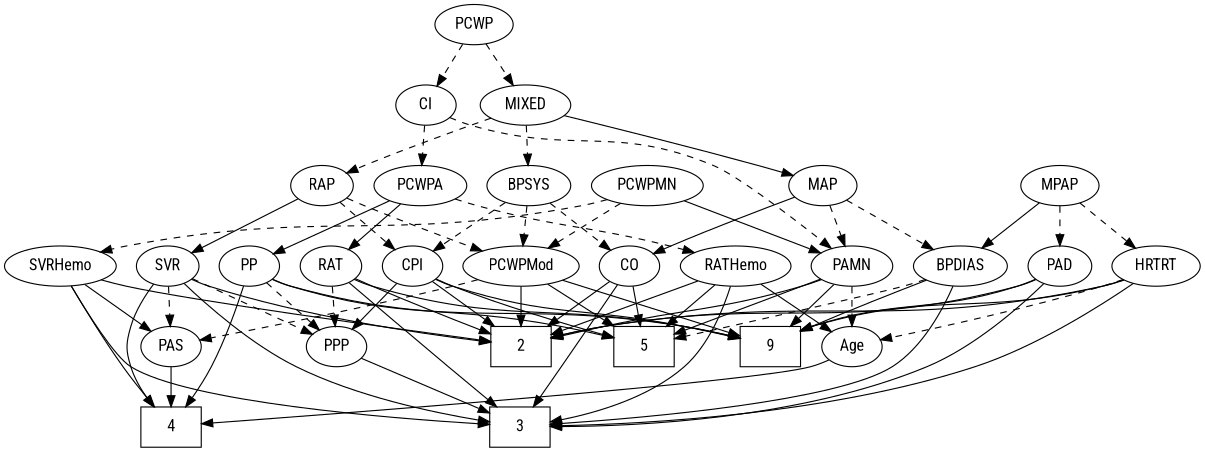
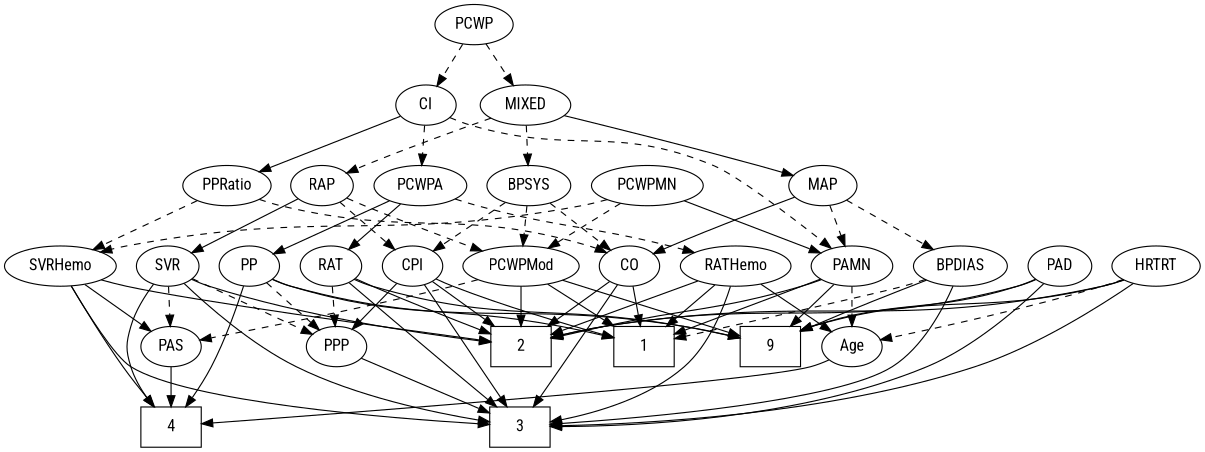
  strict digraph {
    fontname="Roboto Condensed"
    node [fontname="Roboto Condensed"]
    edge [fontname="Roboto Condensed" style=solid]
    n1 [height=0.5 label=9 shape=box width=0.75]
    2 [height=0.5 shape=box width=0.75]
    3 [height=0.5 shape=box width=0.75]
    4 [height=0.5 shape=box width=0.75]
-   5 [height=0.5 shape=box width=0.75]
+   5 [height=0.5 shape=box width=0.75 label=1]
    Age [height=0.5 width=0.75]
    RAP [height=0.5 width=0.77632]
    CPI [height=0.5 width=0.75]
    SVR [height=0.5 width=0.77632]
    PCWPMod [height=0.5 width=1.4443]
    PPP [height=0.5 width=0.75]
    PAS [height=0.5 width=0.75]
    MIXED [height=0.5 width=1.1193]
    BPSYS [height=0.5 width=1.0471]
    MAP [height=0.5 width=0.84854]
    CO [height=0.5 width=0.75]
    BPDIAS [height=0.5 width=1.1735]
    PAMN [height=0.5 width=1.011]
-   MPAP [height=0.5 width=0.97491]
    PAD [height=0.5 width=0.79437]
    HRTRT [height=0.5 width=1.1013]
    RATHemo [height=0.5 width=1.3721]
    RAT [height=0.5 width=0.75827]
    PCWPA [height=0.5 width=1.1555]
    PP [height=0.5 width=0.75]
    PCWPMN [height=0.5 width=1.3902]
    SVRHemo [height=0.5 width=1.3902]
+   PPRatio [height=0.5 width=1.1013]
    PCWP [height=0.5 width=0.97491]
    CI [height=0.5 width=0.75]
    Age -> 4
    RAP -> CPI [style=dashed]
    RAP -> SVR
    RAP -> PCWPMod [style=dashed]
-   CPI -> n1
+   CPI -> 3
    CPI -> 2
    CPI -> 5
    CPI -> PPP
    SVR -> 2
    SVR -> 3
    SVR -> 4
    SVR -> PPP [style=dashed]
    SVR -> PAS [style=dashed]
    PCWPMod -> n1
    PCWPMod -> 2
    PCWPMod -> 5
    PCWPMod -> PAS [style=dashed]
    PPP -> 3
    PAS -> 4
    MIXED -> RAP [style=dashed]
    MIXED -> BPSYS [style=dashed]
    MIXED -> MAP
    BPSYS -> CPI [style=dashed]
    BPSYS -> PCWPMod [style=dashed]
    BPSYS -> CO [style=dashed]
    MAP -> CO
    MAP -> BPDIAS [style=dashed]
    MAP -> PAMN [style=dashed]
    CO -> 2
    CO -> 3
    CO -> 5
    BPDIAS -> n1
    BPDIAS -> 3
    BPDIAS -> 5 [style=dashed]
    PAMN -> n1
    PAMN -> 2
    PAMN -> 5
    PAMN -> Age [style=dashed]
-   MPAP -> BPDIAS
-   MPAP -> PAD [style=dashed]
-   MPAP -> HRTRT [style=dashed]
    PAD -> n1
    PAD -> 2
    PAD -> 3
    HRTRT -> n1
    HRTRT -> 2
    HRTRT -> 3
    HRTRT -> Age [style=dashed]
    RATHemo -> 2
    RATHemo -> 3
    RATHemo -> 5
    RATHemo -> Age
    RAT -> n1
    RAT -> 2
    RAT -> 3
    RAT -> PPP [style=dashed]
    PCWPA -> RATHemo [style=dashed]
    PCWPA -> RAT
    PCWPA -> PP
    PP -> n1
    PP -> 4
    PP -> 5
    PP -> PPP [style=dashed]
    PCWPMN -> PCWPMod [style=dashed]
    PCWPMN -> PAMN
    PCWPMN -> SVRHemo [style=dashed]
    SVRHemo -> 2
    SVRHemo -> 3
    SVRHemo -> 4
    SVRHemo -> PAS
+   PPRatio -> CO [style=dashed]
+   PPRatio -> SVRHemo [style=dashed]
    PCWP -> MIXED [style=dashed]
    PCWP -> CI [style=dashed]
    CI -> PAMN [style=dashed]
    CI -> PCWPA [style=dashed]
+   CI -> PPRatio
  }
